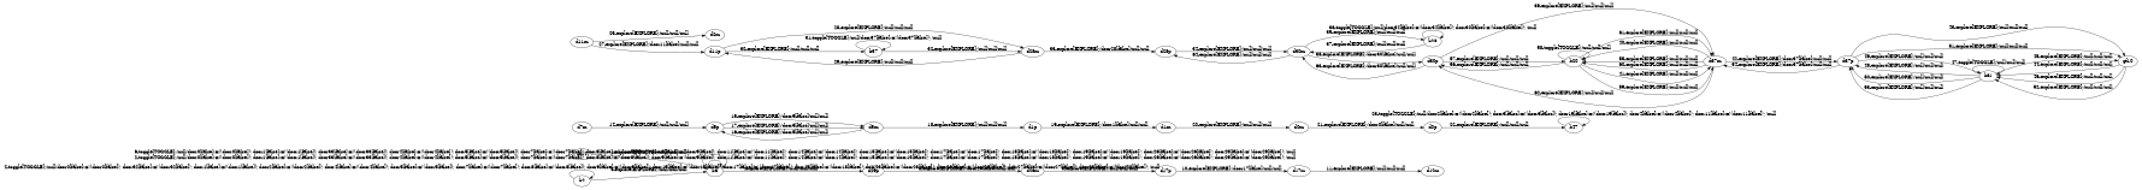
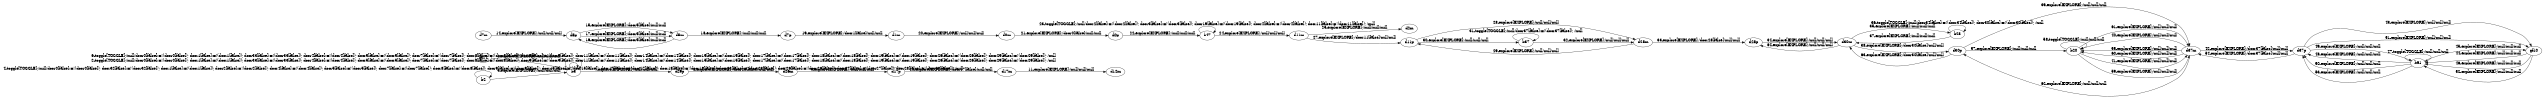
  digraph {
    rankdir=LR
    gf14
    b3
    n3 [label=d29p]
    b2
    d26m
    d17p
    d17m
    d12m
    d7m
    d5p
    d5m
-   d1p
+   d1p [label=d7p]
    d1m
    d0m
    d0p
    b47
    d11m
    d2m
    d11p
    d28m
    b37
    d28p
    d30m
    b28
    d30p
    d37m
    b20
    d37p
    gf10
    b61
    gf14 -> b3 [label="1-explore[EXPLORE];/null/null/null"]
    b3 -> b3 [label="2-toggle[TOGGLE];/null/door0[false]:=!(door0[false]); door1[false]:=!(door1[false]); door33[false]:=!(door33[false]); door4[false]:=!(door4[false]); door5[false]:=!(door5[false]); door7[false]:=!(door7[false]); door8[false]:=!(door8[false]); door9[false]:=!(door9[false]); door11[false]:=!(door11[false]); door14[false]:=!(door14[false]); door15[false]:=!(door15[false]); door17[false]:=!(door17[false]); door18[false]:=!(door18[false]); door19[false]:=!(door19[false]); door26[false]:=!(door26[false]); door29[false]:=!(door29[false]); /null"]
    b3 -> b3 [label="6-toggle[TOGGLE];/null/door0[false]:=!(door0[false]); door1[false]:=!(door1[false]); door33[false]:=!(door33[false]); door4[false]:=!(door4[false]); door5[false]:=!(door5[false]); door7[false]:=!(door7[false]); door8[false]:=!(door8[false]); door9[false]:=!(door9[false]); door11[false]:=!(door11[false]); door14[false]:=!(door14[false]); door15[false]:=!(door15[false]); door17[false]:=!(door17[false]); door18[false]:=!(door18[false]); door19[false]:=!(door19[false]); door26[false]:=!(door26[false]); door29[false]:=!(door29[false]); /null"]
    b3 -> n3 [label="7-explore[EXPLORE];/null/null/null"]
    n3 -> d26m [label="8-explore[EXPLORE];/door26[false]/null/null"]
    b2 -> b3 [label="5-explore[EXPLORE];/null/null/null"]
    b2 -> b2 [label="4-toggle[TOGGLE];/null/door0[false]:=!(door0[false]); door32[false]:=!(door32[false]); door1[false]:=!(door1[false]); door2[false]:=!(door2[false]); door4[false]:=!(door4[false]); door5[false]:=!(door5[false]); door7[false]:=!(door7[false]); door8[false]:=!(door8[false]); door9[false]:=!(door9[false]); door15[false]:=!(door15[false]); door17[false]:=!(door17[false]); door18[false]:=!(door18[false]); door23[false]:=!(door23[false]); door26[false]:=!(door26[false]); door27[false]:=!(door27[false]); door28[false]:=!(door28[false]); /null"]
    d26m -> d17p [label="9-explore[EXPLORE];/null/null/null"]
    d17p -> d17m [label="10-explore[EXPLORE];/door17[false]/null/null"]
    d17m -> d12m [label="11-explore[EXPLORE];/null/null/null"]
    d7m -> d5p [label="14-explore[EXPLORE];/null/null/null"]
    d5p -> d5m [label="15-explore[EXPLORE];/door5[false]/null/null"]
    d5p -> d5m [label="17-explore[EXPLORE];/door5[false]/null/null"]
    d5m -> d5p [label="16-explore[EXPLORE];/door5[false]/null/null"]
    d5m -> d1p [label="18-explore[EXPLORE];/null/null/null"]
    d1p -> d1m [label="19-explore[EXPLORE];/door1[false]/null/null"]
    d1m -> d0m [label="20-explore[EXPLORE];/null/null/null"]
    d0m -> d0p [label="21-explore[EXPLORE];/door0[false]/null/null"]
    d0p -> b47 [label="22-explore[EXPLORE];/null/null/null"]
    b47 -> b47 [label="23-toggle[TOGGLE];/null/door2[false]:=!(door2[false]); door3[false]:=!(door3[false]); door19[false]:=!(door19[false]); door4[false]:=!(door4[false]); door11[false]:=!(door11[false]); /null"]
+   b47 -> d11m [label="24-explore[EXPLORE];/null/null/null"]
    d11m -> d2m [label="25-explore[EXPLORE];/null/null/null"]
    d11m -> d11p [label="27-explore[EXPLORE];/door11[false]/null/null"]
    d11p -> d28m [label="28-explore[EXPLORE];/null/null/null"]
    d11p -> b37 [label="30-explore[EXPLORE];/null/null/null"]
    d28m -> d11p [label="29-explore[EXPLORE];/null/null/null"]
    d28m -> d28p [label="33-explore[EXPLORE];/door28[false]/null/null"]
    b37 -> d28m [label="32-explore[EXPLORE];/null/null/null"]
    b37 -> b37 [label="31-toggle[TOGGLE];/null/door37[false]:=!(door37[false]); /null"]
    d28p -> d30m [label="34-explore[EXPLORE];/null/null/null"]
    d30m -> d28p [label="64-explore[EXPLORE];/null/null/null"]
    d30m -> b28 [label="35-explore[EXPLORE];/null/null/null"]
    d30m -> d30p [label="38-explore[EXPLORE];/door30[false]/null/null"]
    b28 -> d30m [label="37-explore[EXPLORE];/null/null/null"]
    b28 -> b28 [label="36-toggle[TOGGLE];/null/door34[false]:=!(door34[false]); door30[false]:=!(door30[false]); /null"]
    d30p -> d30m [label="63-explore[EXPLORE];/door30[false]/null/null"]
    d30p -> d37m [label="39-explore[EXPLORE];/null/null/null"]
    d30p -> b20 [label="57-explore[EXPLORE];/null/null/null"]
    d37m -> d30p [label="62-explore[EXPLORE];/null/null/null"]
    d37m -> b20 [label="40-explore[EXPLORE];/null/null/null"]
    d37m -> b20 [label="55-explore[EXPLORE];/null/null/null"]
    d37m -> b20 [label="60-explore[EXPLORE];/null/null/null"]
    d37m -> d37p [label="42-explore[EXPLORE];/door37[false]/null/null"]
-   b20 -> d30p [label="56-explore[EXPLORE];/null/null/null"]
    b20 -> d37m [label="41-explore[EXPLORE];/null/null/null"]
    b20 -> d37m [label="59-explore[EXPLORE];/null/null/null"]
    b20 -> d37m [label="61-explore[EXPLORE];/null/null/null"]
    b20 -> b20 [label="58-toggle[TOGGLE];/null/null/null"]
    d37p -> d37m [label="54-explore[EXPLORE];/door37[false]/null/null"]
    d37p -> gf10 [label="43-explore[EXPLORE];/null/null/null"]
    d37p -> gf10 [label="51-explore[EXPLORE];/null/null/null"]
    d37p -> b61 [label="49-explore[EXPLORE];/null/null/null"]
    gf10 -> b61 [label="44-explore[EXPLORE];/null/null/null"]
    gf10 -> b61 [label="46-explore[EXPLORE];/null/null/null"]
    gf10 -> b61 [label="52-explore[EXPLORE];/null/null/null"]
    b61 -> d37p [label="48-explore[EXPLORE];/null/null/null"]
    b61 -> d37p [label="50-explore[EXPLORE];/null/null/null"]
    b61 -> d37p [label="53-explore[EXPLORE];/null/null/null"]
    b61 -> gf10 [label="45-explore[EXPLORE];/null/null/null"]
    b61 -> b61 [label="47-toggle[TOGGLE];/null/null/null"]
  }
